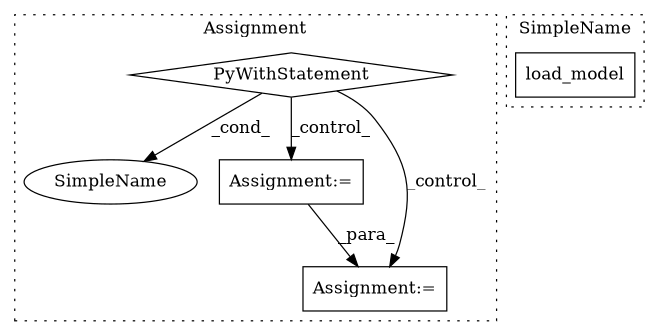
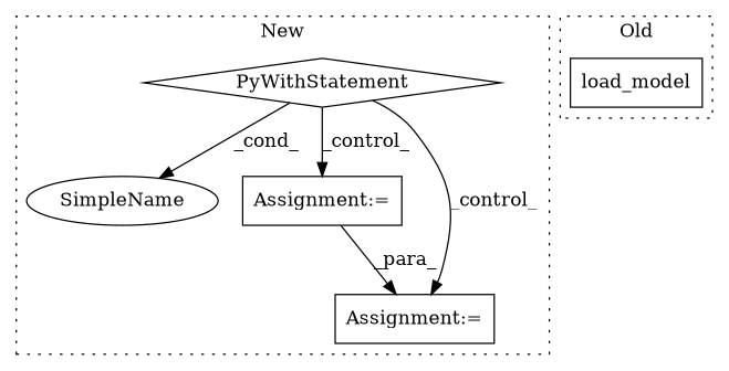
  digraph {
    node [a=7 l=1 shape=box]
    n1 [a=104 l="10,2" label=PyWithStatement s="5157,5182" shape=diamond]
    n2 [a=42 label=SimpleName shape=ellipse l=""]
    n3 [label="Assignment:=" s=5195]
    n4 [label="Assignment:=" s=5304]
    n5 [a=32 l=12 label=load_model s=1712]
    subgraph cluster_1 {
-     label=Assignment
+     label=New
      style=dotted
      n1
      n2
      n3
      n4
    }
    subgraph cluster_2 {
-     label=SimpleName
+     label=Old
      style=dotted
      n5
    }
    n1 -> n2 [label=_cond_]
    n1 -> n3 [label=_control_]
    n1 -> n4 [label=_control_]
    n3 -> n4 [label=_para_]
  }
